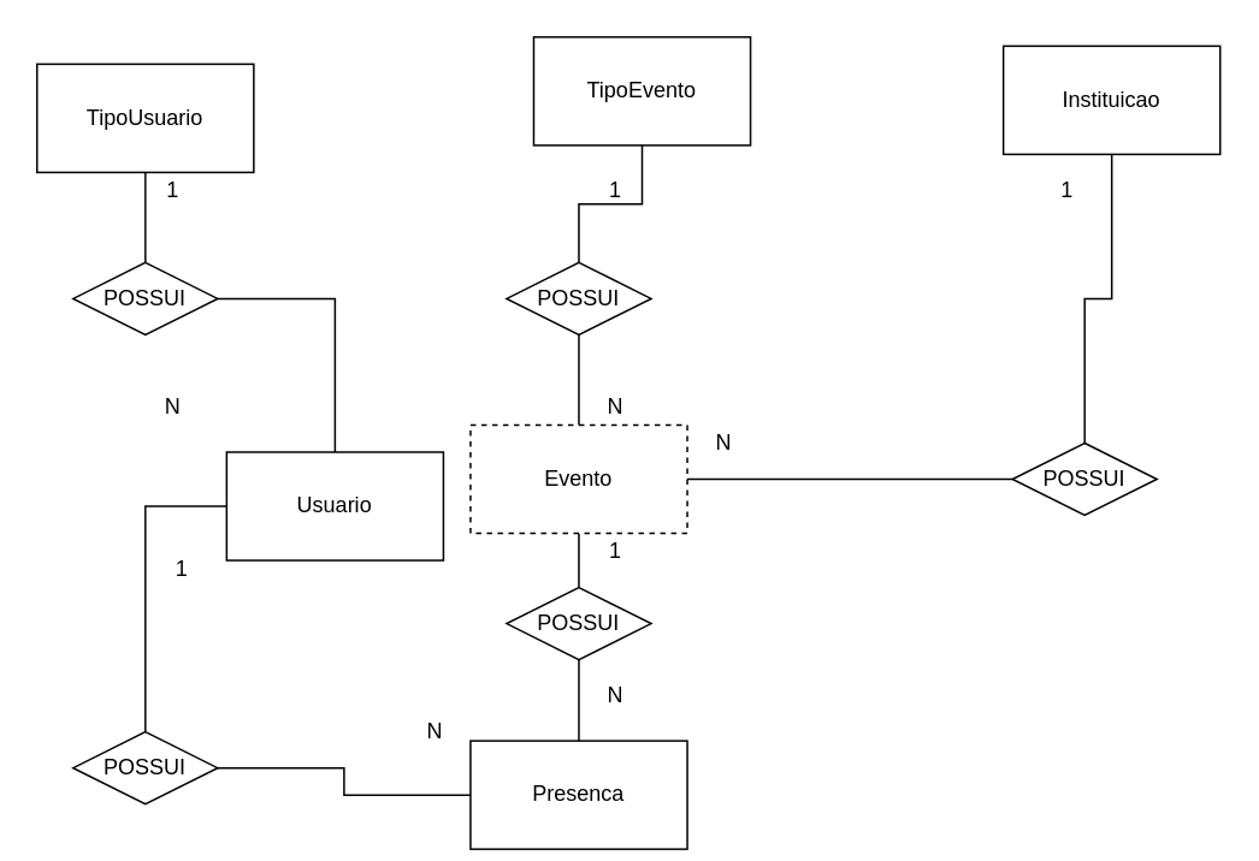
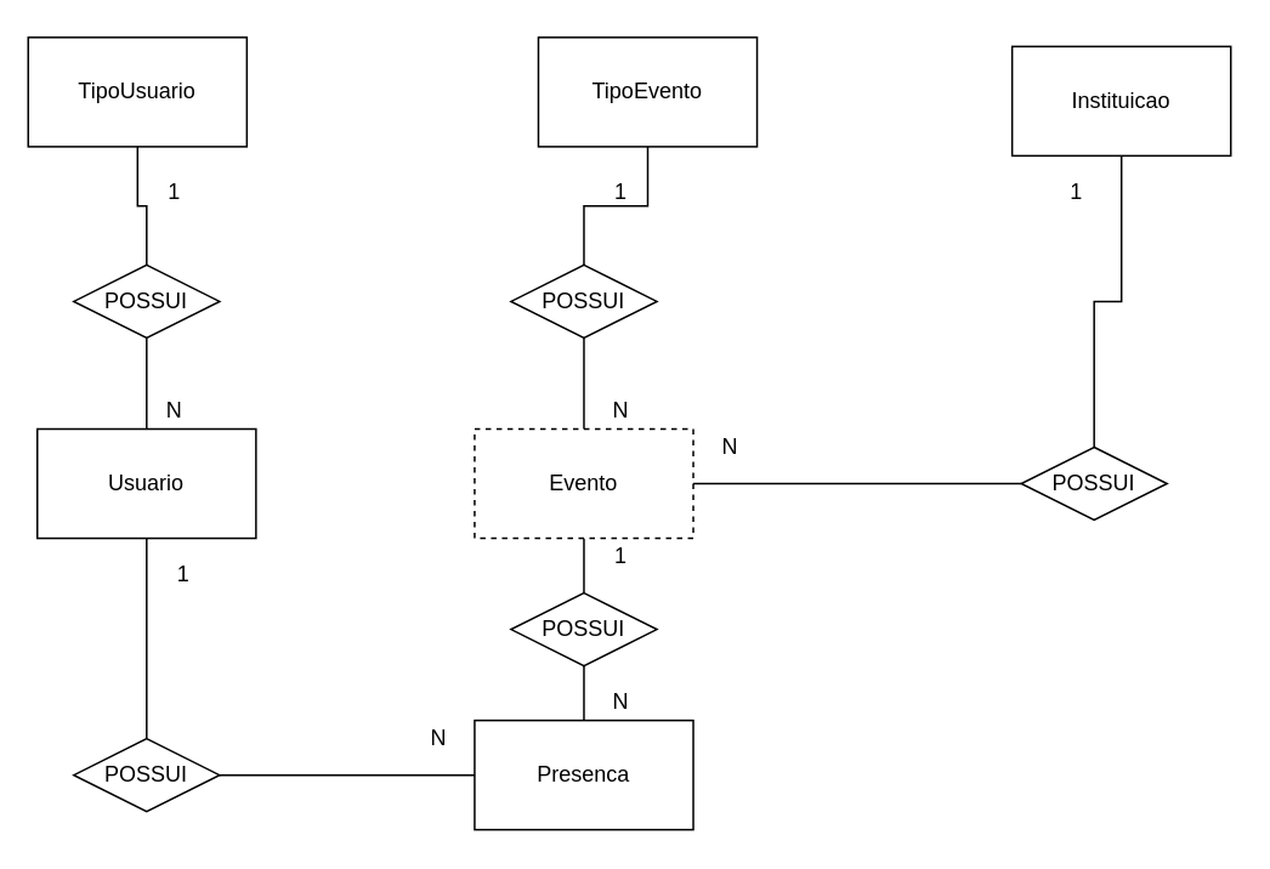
  <mxCell id="0" />
  <mxCell id="1" parent="0" />
  <mxCell id="2" style="edgeStyle=orthogonalEdgeStyle;rounded=0;orthogonalLoop=1;jettySize=auto;html=1;endArrow=none;endFill=0;" parent="1" source="3" target="14" edge="1"><mxGeometry relative="1" as="geometry" /></mxCell>
- <mxCell id="3" value="TipoUsuario" style="rounded=0;whiteSpace=wrap;html=1;" parent="1" vertex="1"><mxGeometry x="20" y="35" width="120" height="60" as="geometry" /></mxCell>
+ <mxCell id="3" value="TipoUsuario" style="rounded=0;whiteSpace=wrap;html=1;" parent="1" vertex="1"><mxGeometry x="15" y="20" width="120" height="60" as="geometry" /></mxCell>
  <mxCell id="4" style="edgeStyle=orthogonalEdgeStyle;rounded=0;orthogonalLoop=1;jettySize=auto;html=1;endArrow=none;endFill=0;" parent="1" source="5" target="26" edge="1"><mxGeometry relative="1" as="geometry" /></mxCell>
- <mxCell id="5" value="Usuario" style="rounded=0;whiteSpace=wrap;html=1;" parent="1" vertex="1"><mxGeometry x="125" y="250" width="120" height="60" as="geometry" /></mxCell>
+ <mxCell id="5" value="Usuario" style="rounded=0;whiteSpace=wrap;html=1;" parent="1" vertex="1"><mxGeometry x="20" y="235" width="120" height="60" as="geometry" /></mxCell>
  <mxCell id="6" style="edgeStyle=orthogonalEdgeStyle;rounded=0;orthogonalLoop=1;jettySize=auto;html=1;endArrow=none;endFill=0;" parent="1" source="7" target="18" edge="1"><mxGeometry relative="1" as="geometry" /></mxCell>
  <mxCell id="7" value="TipoEvento" style="rounded=0;whiteSpace=wrap;html=1;" parent="1" vertex="1"><mxGeometry x="295" y="20" width="120" height="60" as="geometry" /></mxCell>
  <mxCell id="8" style="edgeStyle=orthogonalEdgeStyle;rounded=0;orthogonalLoop=1;jettySize=auto;html=1;endArrow=none;endFill=0;" parent="1" source="9" target="22" edge="1"><mxGeometry relative="1" as="geometry" /></mxCell>
  <mxCell id="9" value="Evento" style="rounded=0;whiteSpace=wrap;html=1;dashed=1;" parent="1" vertex="1"><mxGeometry x="260" y="235" width="120" height="60" as="geometry" /></mxCell>
- <mxCell id="10" value="Presenca" style="rounded=0;whiteSpace=wrap;html=1;" parent="1" vertex="1"><mxGeometry x="260" y="410" width="120" height="60" as="geometry" /></mxCell>
+ <mxCell id="10" value="Presenca" style="rounded=0;whiteSpace=wrap;html=1;" parent="1" vertex="1"><mxGeometry x="260" y="395" width="120" height="60" as="geometry" /></mxCell>
  <mxCell id="11" style="edgeStyle=orthogonalEdgeStyle;rounded=0;orthogonalLoop=1;jettySize=auto;html=1;entryX=0.5;entryY=0;entryDx=0;entryDy=0;endArrow=none;endFill=0;" parent="1" source="12" target="30" edge="1"><mxGeometry relative="1" as="geometry" /></mxCell>
  <mxCell id="12" value="Instituicao" style="rounded=0;whiteSpace=wrap;html=1;" parent="1" vertex="1"><mxGeometry x="555" y="25" width="120" height="60" as="geometry" /></mxCell>
  <mxCell id="13" style="edgeStyle=orthogonalEdgeStyle;rounded=0;orthogonalLoop=1;jettySize=auto;html=1;endArrow=none;endFill=0;" parent="1" source="14" target="5" edge="1"><mxGeometry relative="1" as="geometry" /></mxCell>
  <mxCell id="14" value="POSSUI" style="rhombus;whiteSpace=wrap;html=1;" parent="1" vertex="1"><mxGeometry x="40" y="145" width="80" height="40" as="geometry" /></mxCell>
  <mxCell id="15" value="1" style="text;html=1;align=center;verticalAlign=middle;resizable=0;points=[];autosize=1;" parent="1" vertex="1"><mxGeometry x="85" y="95" width="20" height="20" as="geometry" /></mxCell>
  <mxCell id="16" value="N" style="text;html=1;align=center;verticalAlign=middle;resizable=0;points=[];autosize=1;" parent="1" vertex="1"><mxGeometry x="85" y="215" width="20" height="20" as="geometry" /></mxCell>
  <mxCell id="17" style="edgeStyle=orthogonalEdgeStyle;rounded=0;orthogonalLoop=1;jettySize=auto;html=1;entryX=0.5;entryY=0;entryDx=0;entryDy=0;endArrow=none;endFill=0;" parent="1" source="18" target="9" edge="1"><mxGeometry relative="1" as="geometry" /></mxCell>
  <mxCell id="18" value="POSSUI" style="rhombus;whiteSpace=wrap;html=1;" parent="1" vertex="1"><mxGeometry x="280" y="145" width="80" height="40" as="geometry" /></mxCell>
  <mxCell id="19" value="1" style="text;html=1;align=center;verticalAlign=middle;resizable=0;points=[];autosize=1;" parent="1" vertex="1"><mxGeometry x="330" y="95" width="20" height="20" as="geometry" /></mxCell>
  <mxCell id="20" value="N" style="text;html=1;align=center;verticalAlign=middle;resizable=0;points=[];autosize=1;" parent="1" vertex="1"><mxGeometry x="330" y="215" width="20" height="20" as="geometry" /></mxCell>
  <mxCell id="21" style="edgeStyle=orthogonalEdgeStyle;rounded=0;orthogonalLoop=1;jettySize=auto;html=1;endArrow=none;endFill=0;" parent="1" source="22" target="10" edge="1"><mxGeometry relative="1" as="geometry" /></mxCell>
  <mxCell id="22" value="POSSUI" style="rhombus;whiteSpace=wrap;html=1;" parent="1" vertex="1"><mxGeometry x="280" y="325" width="80" height="40" as="geometry" /></mxCell>
  <mxCell id="23" value="1" style="text;html=1;align=center;verticalAlign=middle;resizable=0;points=[];autosize=1;" parent="1" vertex="1"><mxGeometry x="330" y="295" width="20" height="20" as="geometry" /></mxCell>
  <mxCell id="24" value="N" style="text;html=1;align=center;verticalAlign=middle;resizable=0;points=[];autosize=1;" parent="1" vertex="1"><mxGeometry x="330" y="375" width="20" height="20" as="geometry" /></mxCell>
  <mxCell id="25" style="edgeStyle=orthogonalEdgeStyle;rounded=0;orthogonalLoop=1;jettySize=auto;html=1;endArrow=none;endFill=0;" parent="1" source="26" target="10" edge="1"><mxGeometry relative="1" as="geometry" /></mxCell>
  <mxCell id="26" value="POSSUI" style="rhombus;whiteSpace=wrap;html=1;" parent="1" vertex="1"><mxGeometry x="40" y="405" width="80" height="40" as="geometry" /></mxCell>
  <mxCell id="27" value="1" style="text;html=1;align=center;verticalAlign=middle;resizable=0;points=[];autosize=1;" parent="1" vertex="1"><mxGeometry x="90" y="305" width="20" height="20" as="geometry" /></mxCell>
  <mxCell id="28" value="N" style="text;html=1;align=center;verticalAlign=middle;resizable=0;points=[];autosize=1;" parent="1" vertex="1"><mxGeometry x="230" y="395" width="20" height="20" as="geometry" /></mxCell>
  <mxCell id="29" style="edgeStyle=orthogonalEdgeStyle;rounded=0;orthogonalLoop=1;jettySize=auto;html=1;endArrow=none;endFill=0;" parent="1" source="30" target="9" edge="1"><mxGeometry relative="1" as="geometry" /></mxCell>
  <mxCell id="30" value="POSSUI" style="rhombus;whiteSpace=wrap;html=1;" parent="1" vertex="1"><mxGeometry x="560" y="245" width="80" height="40" as="geometry" /></mxCell>
  <mxCell id="31" value="1" style="text;html=1;align=center;verticalAlign=middle;resizable=0;points=[];autosize=1;" parent="1" vertex="1"><mxGeometry x="580" y="95" width="20" height="20" as="geometry" /></mxCell>
  <mxCell id="32" value="N" style="text;html=1;align=center;verticalAlign=middle;resizable=0;points=[];autosize=1;" parent="1" vertex="1"><mxGeometry x="390" y="235" width="20" height="20" as="geometry" /></mxCell>
